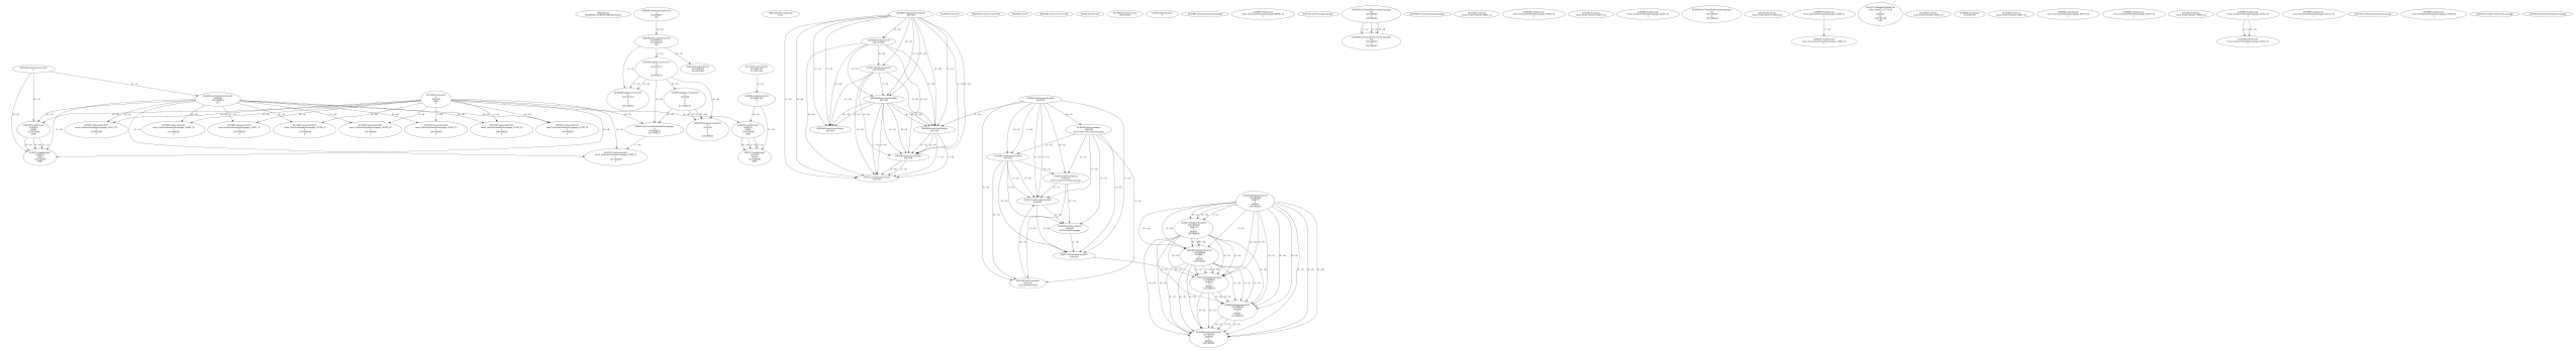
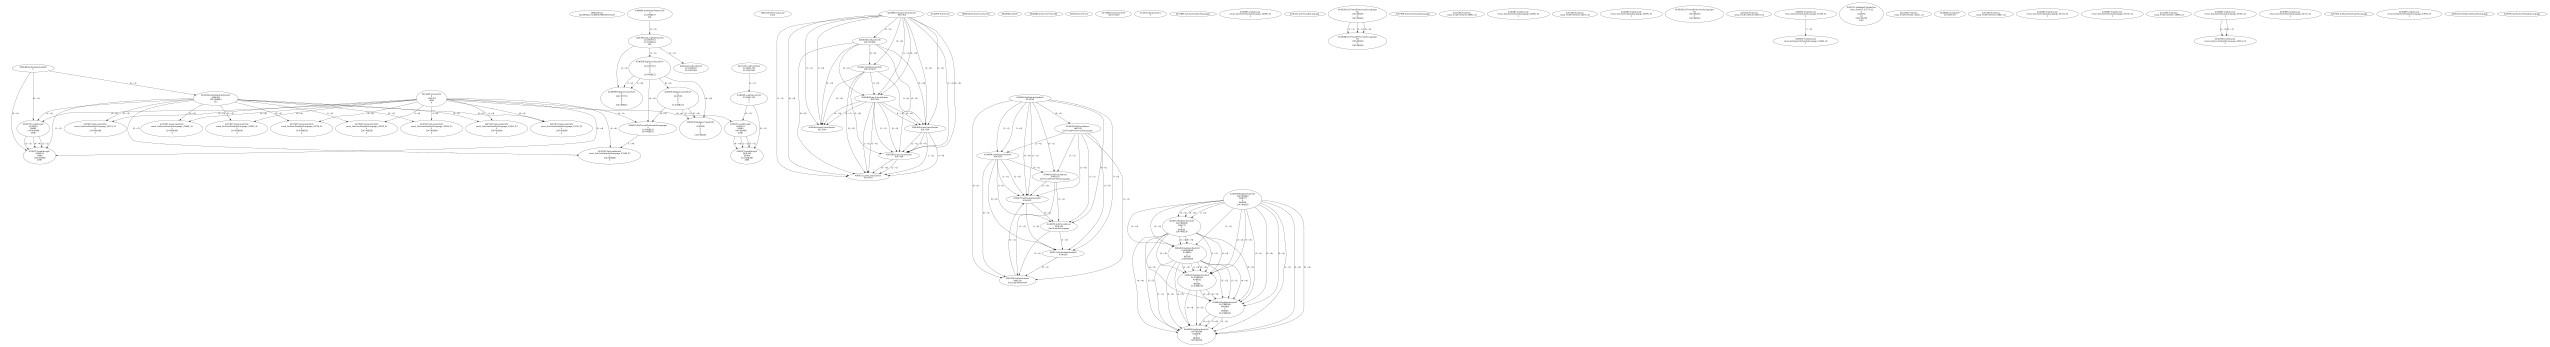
  digraph {
    fontname=Nunito
    node [fontname=Nunito]
    edge [fontname=Nunito]
    n1 [label="6850628.main\n00a39926c17dc49453784055617fae27"]
    n2 [label="4254480.GetModuleHandleW\n0"]
    n3 [label="4243306.GetModuleFileNameW\n4194304\n2147408904\n522"]
    n4 [label="4250073.LoadStringW\n4194304\n65485\n2147409468\n4096"]
    n5 [label="4250073.LoadStringW\n4194304\n65484\n2147409468\n4096"]
    n6 [label="4247567.GetLocaleInfoW\nretval_GetUserDefaultUILanguage_33955_32\n3\n2147408268\n4"]
    n7 [label="4247567.GetLocaleInfoW\nretval_GetUserDefaultUILanguage_33052_32\n3\n2147408268\n4"]
    n8 [label="4247567.GetLocaleInfoW\nretval_GetUserDefaultUILanguage_33349_32\n3\n2147408268\n4"]
    n9 [label="4247567.GetLocaleInfoW\nretval_GetUserDefaultUILanguage_33023_32\n3\n2147408268\n4"]
    n10 [label="4247567.GetLocaleInfoW\nretval_GetUserDefaultUILanguage_32915_32\n3\n2147408268\n4"]
    n11 [label="4247567.GetLocaleInfoW\nretval_GetUserDefaultUILanguage_33425_32\n3\n2147408268\n4"]
    n12 [label="4247567.GetLocaleInfoW\nretval_GetUserDefaultUILanguage_33710_32\n3\n2147408268\n4"]
    n13 [label="4247567.GetLocaleInfoW\nretval_GetUserDefaultUILanguage_33719_32\n3\n2147408268\n4"]
    n14 [label="4247567.GetLocaleInfoW\nretval_GetUserDefaultUILanguage_33728_32\n3\n2147408268\n4"]
    n15 [label="6844434.SetThreadLocale\n1024"]
    n16 [label="4243965.InitializeCriticalSection\n6917004"]
    n17 [label="4250188.GetSystemInfo\n2147417660"]
    n18 [label="4214413.GetStartupInfoW\n2147417624"]
    n19 [label="4245418.EnterCriticalSection\n6917004"]
    n20 [label="4245469.LeaveCriticalSection\n6917034"]
    n21 [label="4245580.EnterCriticalSection\n6917004"]
    n22 [label="4245621.LeaveCriticalSection\n6917004"]
    n23 [label="4245454.LeaveCriticalSection\n6917004"]
    n24 [label="4243979.GetVersion\n"]
    n25 [label="4244018.GetModuleHandleW\n4244120"]
    n26 [label="4244024.GetProcAddress\n9441320\nGetThreadPreferredUILanguages"]
    n27 [label="4244044.GetModuleHandleW\n4244120"]
    n28 [label="4244050.GetProcAddress\n9441320\nSetThreadPreferredUILanguages"]
    n29 [label="4244070.GetModuleHandleW\n4244120"]
    n30 [label="4244076.GetProcAddress\n9441320\nGetThreadUILanguage"]
    n31 [label="4245741.GetModuleHandleW\n4246160"]
    n32 [label="4245758.GetProcAddress\n9441320\nGetLongPathNameW"]
    n33 [label="6844540.GetCommandLineW\n"]
    n34 [label="6844560.GetACP\n"]
    n35 [label="6844580.GetCurrentThreadId\n"]
    n36 [label="4250204.GetVersion\n"]
    n37 [label="4276690.GetVersionExW\n2147417420"]
    n38 [label="4248064.GetModuleFileNameW\n0\n2147408370\n261"]
    n39 [label="4245785.GetLongPathNameW\n2147407710\n2147406542\n261"]
    n40 [label="4246556.RegQueryValueExW\n0\n2147407710\n0\n0\n0\n2147408232"]
    n41 [label="4246599.RegQueryValueExW\n0\n2147407710\n0\n0\n0\n2147408232"]
    n42 [label="4246014.FindFirstFileW\n2147406542\n2147407064"]
    n43 [label="4215383.VirtualAlloc\n0\n1310704\n4096\n4"]
    n44 [label="4250073.LoadStringW\n9441341\n65485\n2147409468\n4096"]
    n45 [label="4245215.SetThreadPreferredUILanguages\n4\n2147408220\n2147408232"]
    n46 [label="4250073.LoadStringW\n9441340\n65484\n2147409468\n4096"]
    n47 [label="4246338.RegOpenKeyExW\n2147483649\n4246772\n0\n983065\n2147408236"]
    n48 [label="4246372.RegOpenKeyExW\n2147483650\n4246772\n0\n983065\n2147408236"]
    n49 [label="4246402.RegOpenKeyExW\n2147483649\n4246832\n0\n983065\n2147408236"]
    n50 [label="4246432.RegOpenKeyExW\n2147483650\n4246832\n0\n983065\n2147408236"]
    n51 [label="4246462.RegOpenKeyExW\n2147483649\n4246884\n0\n983065\n2147408236"]
    n52 [label="4246492.RegOpenKeyExW\n2147483649\n4246936\n0\n983065\n2147408236"]
    n53 [label="4246635.RegQueryValueExW\n0\n4247000\n0\n0\n0\n2147408232"]
    n54 [label="4246676.RegQueryValueExW\n0\n4247000\n0\n0\n0\n2147408232"]
    n55 [label="4246722.RegCloseKey\n0"]
    n56 [label="4247883.GetUserDefaultUILanguage\n"]
    n57 [label="4245487.IsValidLocale\nretval_GetUserDefaultUILanguage_33830_32\n2"]
    n58 [label="4245121.GetThreadUILanguage\n"]
    n59 [label="4245059.GetThreadPreferredUILanguages\n56\n2147408200\n0\n2147408240"]
    n60 [label="4245088.GetThreadPreferredUILanguages\n56\n2147408200\n0\n2147408240"]
    n61 [label="4247558.GetUserDefaultUILanguage\n"]
    n62 [label="4247247.FindFirstFileW\n3224341740\n2147407640"]
    n63 [label="4248145.LoadLibraryExW\n3224341740\n0\n2"]
    n64 [label="4247263.FindClose\nretval_FindFirstFileW_33961_32"]
    n65 [label="4245487.IsValidLocale\nretval_GetUserDefaultUILanguage_32965_32\n2"]
    n66 [label="4247263.FindClose\nretval_FindFirstFileW_33475_32"]
    n67 [label="4245487.IsValidLocale\nretval_GetUserDefaultUILanguage_32875_32\n2"]
    n68 [label="4245059.GetThreadPreferredUILanguages\n56\n2147408200\n0\n2147408244"]
    n69 [label="4247263.FindClose\nretval_FindFirstFileW_33353_32"]
    n70 [label="4245487.IsValidLocale\nretval_GetUserDefaultUILanguage_33339_32\n2"]
    n71 [label="4245487.IsValidLocale\nretval_GetSystemDefaultUILanguage_33824_32\n2"]
    n72 [label="4250171.MultiByteToWideChar\nretval_GetACP_32774_32\n0\n4243452\n10\n2147403704\n2047"]
    n73 [label="4247263.FindClose\nretval_FindFirstFileW_33221_32"]
    n74 [label="4245683.CharNextW\n2147407716"]
    n75 [label="4247263.FindClose\nretval_FindFirstFileW_33807_32"]
    n76 [label="4245487.IsValidLocale\nretval_GetUserDefaultUILanguage_33374_32\n2"]
    n77 [label="4245487.IsValidLocale\nretval_GetUserDefaultUILanguage_33347_32\n2"]
    n78 [label="4247263.FindClose\nretval_FindFirstFileW_33996_32"]
    n79 [label="4245487.IsValidLocale\nretval_GetUserDefaultUILanguage_33361_32\n2"]
    n80 [label="4244766.IsValidLocale\nretval_GetUserDefaultUILanguage_33361_32\n2"]
    n81 [label="4245487.IsValidLocale\nretval_GetUserDefaultUILanguage_33731_32\n2"]
    n82 [label="4247923.GetSystemDefaultUILanguage\n"]
    n83 [label="4245487.IsValidLocale\nretval_GetSystemDefaultUILanguage_33934_32\n2"]
    n84 [label="4245525.GetSystemDefaultUILanguage\n"]
    n85 [label="4245552.GetSystemDefaultUILanguage\n"]
    n2 -> n3 [label="(0-->1)"]
    n2 -> n4 [label="(0-->1)"]
    n2 -> n5 [label="(0-->1)"]
    n3 -> n4 [label="(1-->1)"]
    n3 -> n5 [label="(1-->1)"]
    n3 -> n6 [label="(0-->2)"]
    n3 -> n7 [label="(0-->2)"]
    n3 -> n8 [label="(0-->2)"]
    n3 -> n9 [label="(0-->2)"]
    n3 -> n10 [label="(0-->2)"]
    n3 -> n11 [label="(0-->2)"]
    n3 -> n12 [label="(0-->2)"]
    n3 -> n13 [label="(0-->2)"]
    n3 -> n14 [label="(0-->2)"]
    n4 -> n5 [label="(1-->1)"]
    n4 -> n5 [label="(3-->3)"]
    n4 -> n5 [label="(4-->4)"]
    n16 -> n17 [label="(0-->0)"]
    n16 -> n18 [label="(0-->0)"]
    n16 -> n19 [label="(1-->1)"]
    n16 -> n19 [label="(0-->0)"]
    n16 -> n20 [label="(1-->1)"]
    n16 -> n20 [label="(0-->0)"]
    n16 -> n21 [label="(1-->1)"]
    n16 -> n21 [label="(0-->0)"]
    n16 -> n22 [label="(1-->1)"]
    n16 -> n22 [label="(0-->0)"]
    n16 -> n23 [label="(1-->1)"]
    n16 -> n23 [label="(0-->0)"]
    n17 -> n18 [label="(0-->0)"]
    n17 -> n19 [label="(0-->0)"]
    n17 -> n20 [label="(0-->0)"]
    n17 -> n21 [label="(0-->0)"]
    n17 -> n22 [label="(0-->0)"]
    n17 -> n23 [label="(0-->0)"]
    n18 -> n19 [label="(0-->0)"]
    n18 -> n20 [label="(0-->0)"]
    n18 -> n21 [label="(0-->0)"]
    n18 -> n22 [label="(0-->0)"]
    n18 -> n23 [label="(0-->0)"]
    n19 -> n20 [label="(1-->1)"]
    n19 -> n20 [label="(0-->0)"]
    n19 -> n21 [label="(1-->1)"]
    n19 -> n21 [label="(0-->0)"]
    n19 -> n22 [label="(1-->1)"]
    n19 -> n22 [label="(0-->0)"]
    n19 -> n23 [label="(1-->1)"]
    n19 -> n23 [label="(0-->0)"]
    n20 -> n21 [label="(1-->1)"]
    n20 -> n21 [label="(0-->0)"]
    n20 -> n22 [label="(1-->1)"]
    n20 -> n22 [label="(0-->0)"]
    n21 -> n22 [label="(1-->1)"]
    n21 -> n22 [label="(0-->0)"]
    n25 -> n26 [label="(0-->1)"]
    n25 -> n27 [label="(1-->1)"]
    n25 -> n27 [label="(0-->0)"]
    n25 -> n28 [label="(0-->1)"]
    n25 -> n29 [label="(1-->1)"]
    n25 -> n29 [label="(0-->0)"]
-   n25 -> n20 [label="(0-->1)"]
+   n25 -> n30 [label="(0-->1)"]
    n25 -> n31 [label="(0-->0)"]
    n25 -> n32 [label="(0-->1)"]
    n26 -> n27 [label="(1-->0)"]
    n26 -> n28 [label="(1-->1)"]
    n26 -> n29 [label="(1-->0)"]
    n26 -> n30 [label="(1-->1)"]
    n26 -> n31 [label="(1-->0)"]
    n26 -> n32 [label="(1-->1)"]
    n27 -> n28 [label="(0-->1)"]
    n27 -> n29 [label="(1-->1)"]
    n27 -> n29 [label="(0-->0)"]
    n27 -> n30 [label="(0-->1)"]
    n27 -> n31 [label="(0-->0)"]
    n27 -> n32 [label="(0-->1)"]
    n28 -> n29 [label="(1-->0)"]
    n28 -> n30 [label="(1-->1)"]
    n28 -> n32 [label="(1-->1)"]
    n29 -> n30 [label="(0-->1)"]
    n29 -> n31 [label="(0-->0)"]
    n30 -> n31 [label="(1-->0)"]
-   n31 -> n50 [label="(0-->1)"]
+   n30 -> n32 [label="(1-->1)"]
+   n31 -> n32 [label="(0-->1)"]
    n32 -> n29 [label="(0-->1)"]
    n38 -> n39 [label="(3-->3)"]
    n39 -> n40 [label="(1-->2)"]
    n39 -> n41 [label="(1-->2)"]
    n39 -> n42 [label="(2-->1)"]
    n40 -> n41 [label="(2-->2)"]
    n40 -> n41 [label="(6-->6)"]
    n40 -> n45 [label="(6-->3)"]
    n40 -> n53 [label="(6-->6)"]
    n40 -> n54 [label="(6-->6)"]
    n43 -> n4 [label="(3-->4)"]
    n43 -> n5 [label="(3-->4)"]
    n43 -> n6 [label="(4-->4)"]
    n43 -> n7 [label="(4-->4)"]
    n43 -> n8 [label="(4-->4)"]
    n43 -> n9 [label="(4-->4)"]
    n43 -> n10 [label="(4-->4)"]
    n43 -> n11 [label="(4-->4)"]
    n43 -> n12 [label="(4-->4)"]
    n43 -> n13 [label="(4-->4)"]
    n43 -> n14 [label="(4-->4)"]
    n43 -> n44 [label="(3-->4)"]
    n43 -> n45 [label="(4-->1)"]
    n44 -> n46 [label="(1-->1)"]
    n44 -> n46 [label="(3-->3)"]
    n44 -> n46 [label="(4-->4)"]
    n45 -> n8 [label="(1-->4)"]
    n47 -> n48 [label="(2-->2)"]
    n47 -> n48 [label="(4-->4)"]
    n47 -> n48 [label="(5-->5)"]
    n47 -> n49 [label="(1-->1)"]
    n47 -> n49 [label="(4-->4)"]
    n47 -> n49 [label="(5-->5)"]
    n47 -> n50 [label="(4-->4)"]
    n47 -> n50 [label="(5-->5)"]
    n47 -> n51 [label="(1-->1)"]
    n47 -> n51 [label="(4-->4)"]
    n47 -> n51 [label="(5-->5)"]
    n47 -> n52 [label="(1-->1)"]
    n47 -> n52 [label="(4-->4)"]
    n47 -> n52 [label="(5-->5)"]
    n48 -> n49 [label="(4-->4)"]
    n48 -> n49 [label="(5-->5)"]
    n48 -> n50 [label="(1-->1)"]
    n48 -> n50 [label="(4-->4)"]
    n48 -> n50 [label="(5-->5)"]
    n48 -> n51 [label="(4-->4)"]
    n48 -> n51 [label="(5-->5)"]
    n48 -> n52 [label="(4-->4)"]
    n48 -> n52 [label="(5-->5)"]
    n49 -> n50 [label="(2-->2)"]
    n49 -> n50 [label="(4-->4)"]
    n49 -> n50 [label="(5-->5)"]
    n49 -> n51 [label="(1-->1)"]
    n49 -> n51 [label="(4-->4)"]
    n49 -> n51 [label="(5-->5)"]
    n49 -> n52 [label="(1-->1)"]
    n49 -> n52 [label="(4-->4)"]
    n49 -> n52 [label="(5-->5)"]
    n50 -> n51 [label="(4-->4)"]
    n50 -> n51 [label="(5-->5)"]
    n50 -> n52 [label="(4-->4)"]
    n50 -> n52 [label="(5-->5)"]
    n51 -> n52 [label="(1-->1)"]
    n51 -> n52 [label="(4-->4)"]
    n51 -> n52 [label="(5-->5)"]
    n53 -> n45 [label="(6-->3)"]
    n53 -> n54 [label="(2-->2)"]
    n53 -> n54 [label="(6-->6)"]
    n59 -> n60 [label="(1-->1)"]
    n59 -> n60 [label="(2-->2)"]
    n59 -> n60 [label="(4-->4)"]
    n62 -> n63 [label="(1-->1)"]
    n63 -> n44 [label="(0-->1)"]
    n63 -> n46 [label="(0-->1)"]
    n70 -> n71 [label="(2-->2)"]
    n79 -> n80 [label="(1-->1)"]
    n79 -> n80 [label="(2-->2)"]
  }
